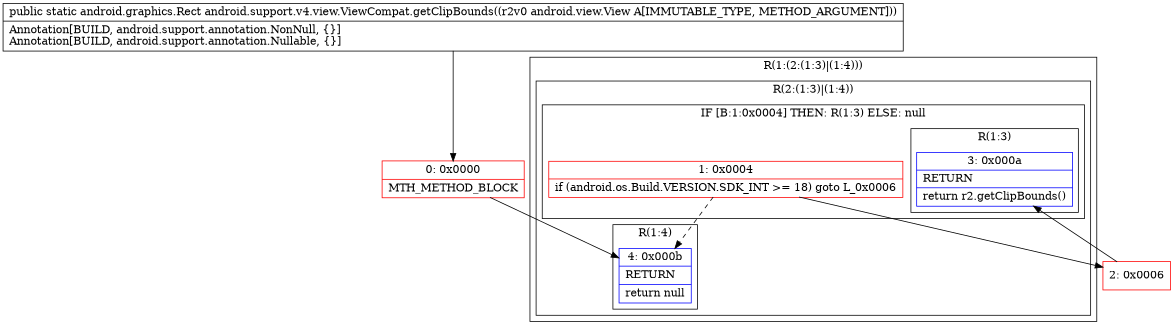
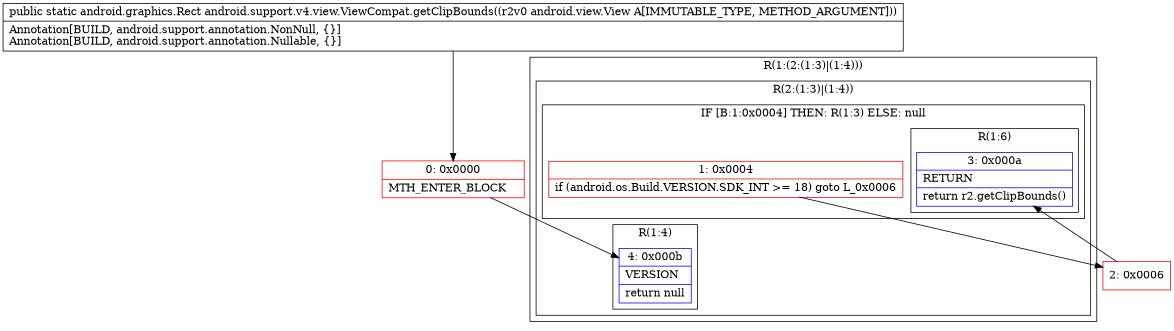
  digraph {
    node [color=red shape=record]
    n1 [color=blue label="{3\:\ 0x000a|RETURN\l|return r2.getClipBounds()\l}"]
    n2 [label="{1\:\ 0x0004|if (android.os.Build.VERSION.SDK_INT \>= 18) goto L_0x0006\l}"]
-   n3 [color=blue label="{4\:\ 0x000b|RETURN\l|return null\l}"]
+   n3 [color=blue label="{4\:\ 0x000b|VERSION\l|return null\l}"]
    n4 [label="{2\:\ 0x0006}"]
-   n5 [label="{0\:\ 0x0000|MTH_METHOD_BLOCK\l}"]
+   n5 [label="{0\:\ 0x0000|MTH_ENTER_BLOCK\l}"]
    n6 [label="{public static android.graphics.Rect android.support.v4.view.ViewCompat.getClipBounds((r2v0 android.view.View A[IMMUTABLE_TYPE, METHOD_ARGUMENT]))  | Annotation[BUILD, android.support.annotation.NonNull, \{\}]\lAnnotation[BUILD, android.support.annotation.Nullable, \{\}]\l}" color=""]
    subgraph cluster_1 {
      label="R(1:(2:(1:3)|(1:4)))"
      subgraph cluster_2 {
        label="R(2:(1:3)|(1:4))"
        subgraph cluster_3 {
          label="IF [B:1:0x0004] THEN: R(1:3) ELSE: null"
          n2
          subgraph cluster_4 {
-           label="R(1:3)"
+           label="R(1:6)"
            n1
          }
        }
        subgraph cluster_5 {
          label="R(1:4)"
          n3
        }
      }
    }
-   n2 -> n3 [style=dashed]
    n2 -> n4
    n4 -> n1
    n5 -> n3
    n6 -> n5
  }
